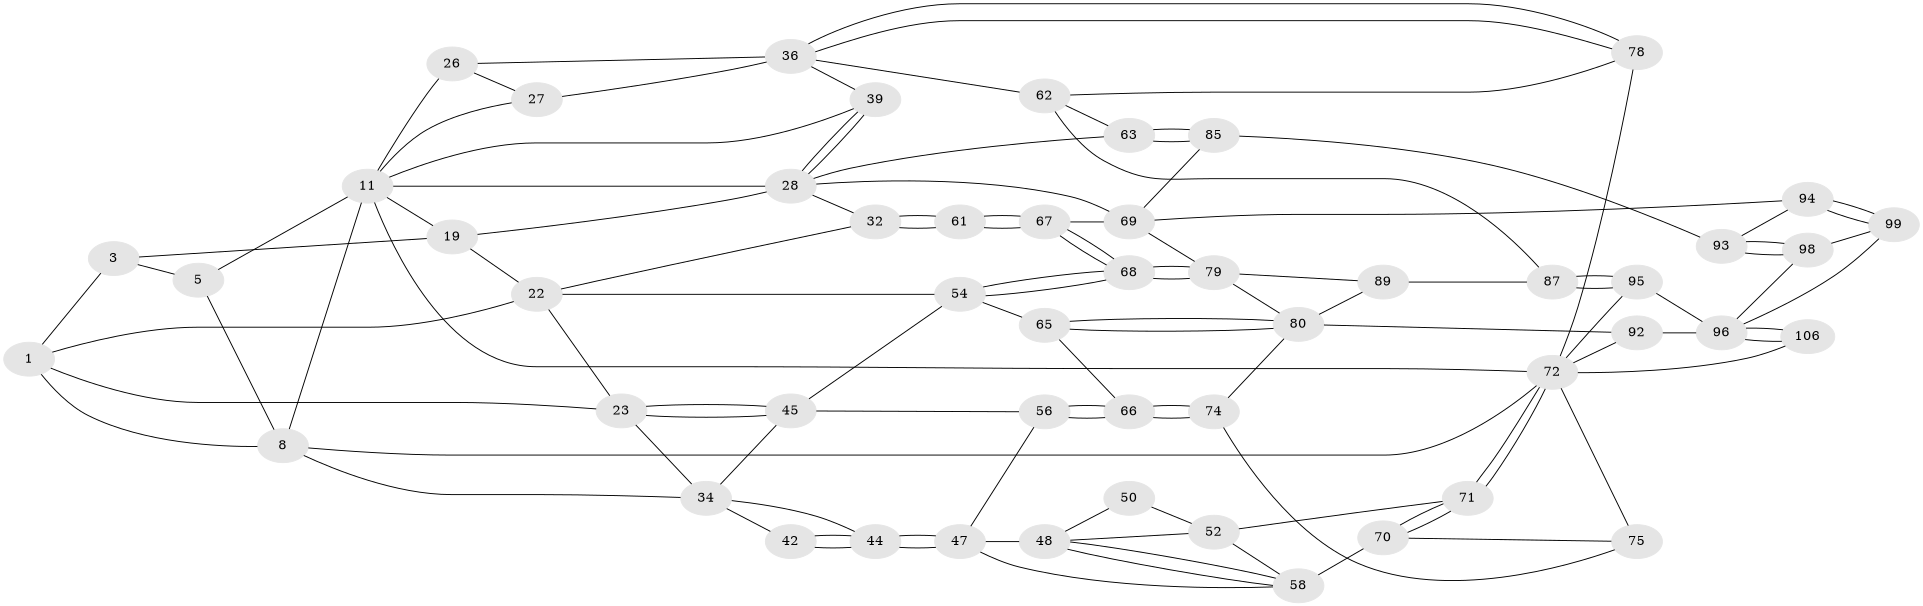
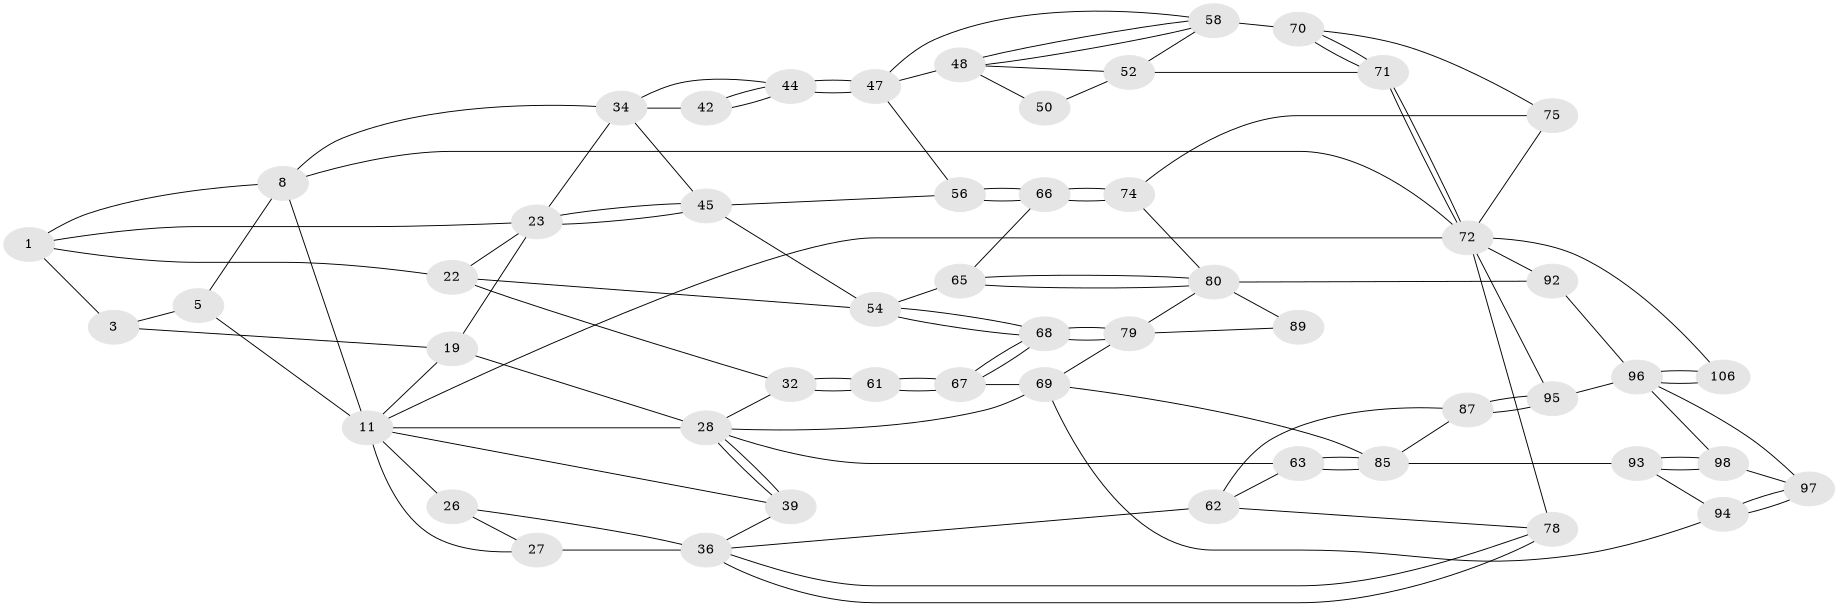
  graph {
    rankdir=LR
    node [color=gray90 style=filled]
    1 [super="+2+7"]
    3 [super="+4"]
    8 [super="+9"]
    22 [super="+25"]
    23 [super="+24"]
    5 [super="+15+6"]
    19 [super="+20"]
    11 [super="+16+12"]
    34 [super="+43+35"]
    72 [super="+91+73"]
    32
    54 [super="+55"]
    45 [super="+46"]
    28 [super="+29"]
    26 [super="+31"]
    27
    39
    42
    44
    78
    75
    92 [super="+103"]
    95
    106
    36 [super="+37"]
    63
    69 [super="+82"]
    61
    65
    68
    56
    62 [super="+81"]
    67
    85 [super="+88"]
    79 [super="+84"]
    94
    47 [super="+57"]
    87
    50 [super="+51"]
    52 [super="+53"]
    48 [super="+49"]
    58 [super="+59"]
    66
    70
    71
    80 [super="+86"]
    74
    93
    89
-   99 [super="+100"]
+   99 [super="+100" label=97]
    96 [super="+97"]
    98
    1 -- 3
    1 -- 8
    1 -- 22
    1 -- 23
    3 -- 5
    3 -- 19 [weight=2]
    8 -- 11
    8 -- 34
    8 -- 72
    22 -- 23
    22 -- 32
    22 -- 54
    23 -- 34
    23 -- 45
    23 -- 45
    5 -- 8
    5 -- 11
-   19 -- 22
+   19 -- 23
    19 -- 28
    11 -- 19
    11 -- 72
    11 -- 28
    11 -- 26 [weight=2]
    11 -- 27
    11 -- 39
    34 -- 45
    34 -- 42
    34 -- 44
    72 -- 78
    72 -- 75
    72 -- 92 [weight=2]
    72 -- 95
    72 -- 106
    32 -- 61
    32 -- 61
    54 -- 65
    54 -- 68
    54 -- 68
    45 -- 54
    45 -- 56
    28 -- 32
    28 -- 39
    28 -- 39
    28 -- 63
    28 -- 69
    26 -- 27
    26 -- 36
    27 -- 36
    42 -- 44
    42 -- 44
    44 -- 47
    44 -- 47
    92 -- 96
    95 -- 96
    36 -- 39
    36 -- 78
    36 -- 78
    36 -- 62
    63 -- 85
    63 -- 85
    69 -- 85
    69 -- 79
    69 -- 94
    61 -- 67
    61 -- 67
    65 -- 66
    65 -- 80
    65 -- 80
    68 -- 79
    68 -- 79
    56 -- 66
    56 -- 66
    62 -- 78
    62 -- 63
    62 -- 87
    67 -- 69
    67 -- 68
    67 -- 68
-   89 -- 87
+   85 -- 87
    85 -- 93
    79 -- 80
    79 -- 89
    94 -- 99
    94 -- 99
    47 -- 56
    47 -- 48
    47 -- 58
    87 -- 95
    87 -- 95
    50 -- 52
    52 -- 58
    52 -- 71
    48 -- 50
    48 -- 52
    48 -- 58
    48 -- 58
    58 -- 70
    66 -- 74
    66 -- 74
    70 -- 75
    70 -- 71
    70 -- 71
    71 -- 72
    71 -- 72
    80 -- 92
    80 -- 89
    74 -- 75
    74 -- 80
    93 -- 94
    93 -- 98
    93 -- 98
    96 -- 106 [weight=2]
    96 -- 106
    96 -- 99
    96 -- 98
    98 -- 99
  }
